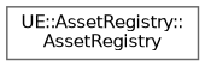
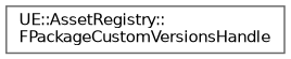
  digraph {
    rankdir=TB
-   n1 [color=grey40 fillcolor=white fontname=Helvetica fontsize=10 height=0.2 label="UE::AssetRegistry::\lAssetRegistry" shape=box style=filled width=0.4]
+   n1 [color=grey40 fillcolor=white fontname=Helvetica fontsize=10 height=0.2 label="UE::AssetRegistry::\lFPackageCustomVersionsHandle" shape=box style=filled width=0.4]
  }
